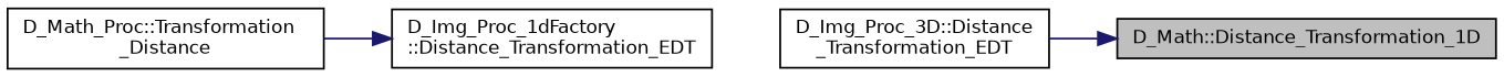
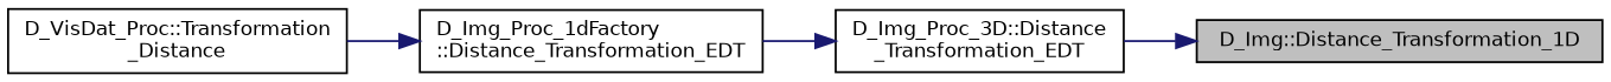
  digraph {
    rankdir=RL
    node [color=black fillcolor=white fontname=Helvetica fontsize=10 shape=record style=filled]
    edge [color=midnightblue dir=back fontname=Helvetica fontsize=10 labelfontname=Helvetica labelfontsize=10 style=solid]
-   n1 [fillcolor=grey75 fontcolor=black height=0.2 label="D_Math::Distance_Transformation_1D" width=0.4]
+   n1 [fillcolor=grey75 fontcolor=black height=0.2 label="D_Img::Distance_Transformation_1D" width=0.4]
    n2 [height=0.2 label="D_Img_Proc_3D::Distance\l_Transformation_EDT" width=0.4]
    n3 [height=0.2 label="D_Img_Proc_1dFactory\l::Distance_Transformation_EDT" width=0.4]
-   n4 [height=0.2 label="D_Math_Proc::Transformation\l_Distance" width=0.4]
+   n4 [height=0.2 label="D_VisDat_Proc::Transformation\l_Distance" width=0.4]
    n1 -> n2
+   n2 -> n3
    n3 -> n4
  }
